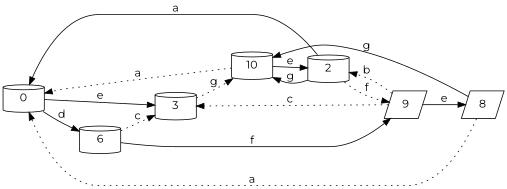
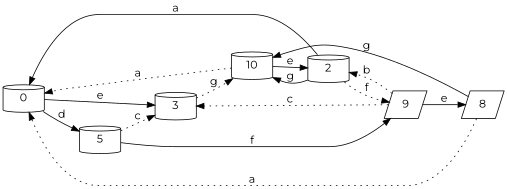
  strict digraph {
    fontname=Montserrat
    rankdir=LR
    node [fontname=Montserrat shape=cylinder]
    edge [fontname=Montserrat style=solid]
    0
-   5 [label=6]
+   5
    3
    9 [shape=parallelogram]
    8 [shape=parallelogram]
    10
    2
    0 -> 5 [label=d]
    0 -> 3 [label=e]
    5 -> 3 [label=c style=dotted]
    5 -> 9 [label=f]
    3 -> 10 [label=g style=dotted]
    9 -> 3 [label=c style=dotted]
    9 -> 8 [label=e]
    9 -> 2 [label=b style=dotted]
    8 -> 0 [label=a style=dotted]
    8 -> 10 [label=g]
    10 -> 0 [label=a style=dotted]
    10 -> 2 [label=e]
    2 -> 0 [label=a]
    2 -> 9 [label=f style=dotted]
    2 -> 10 [label=g]
  }
